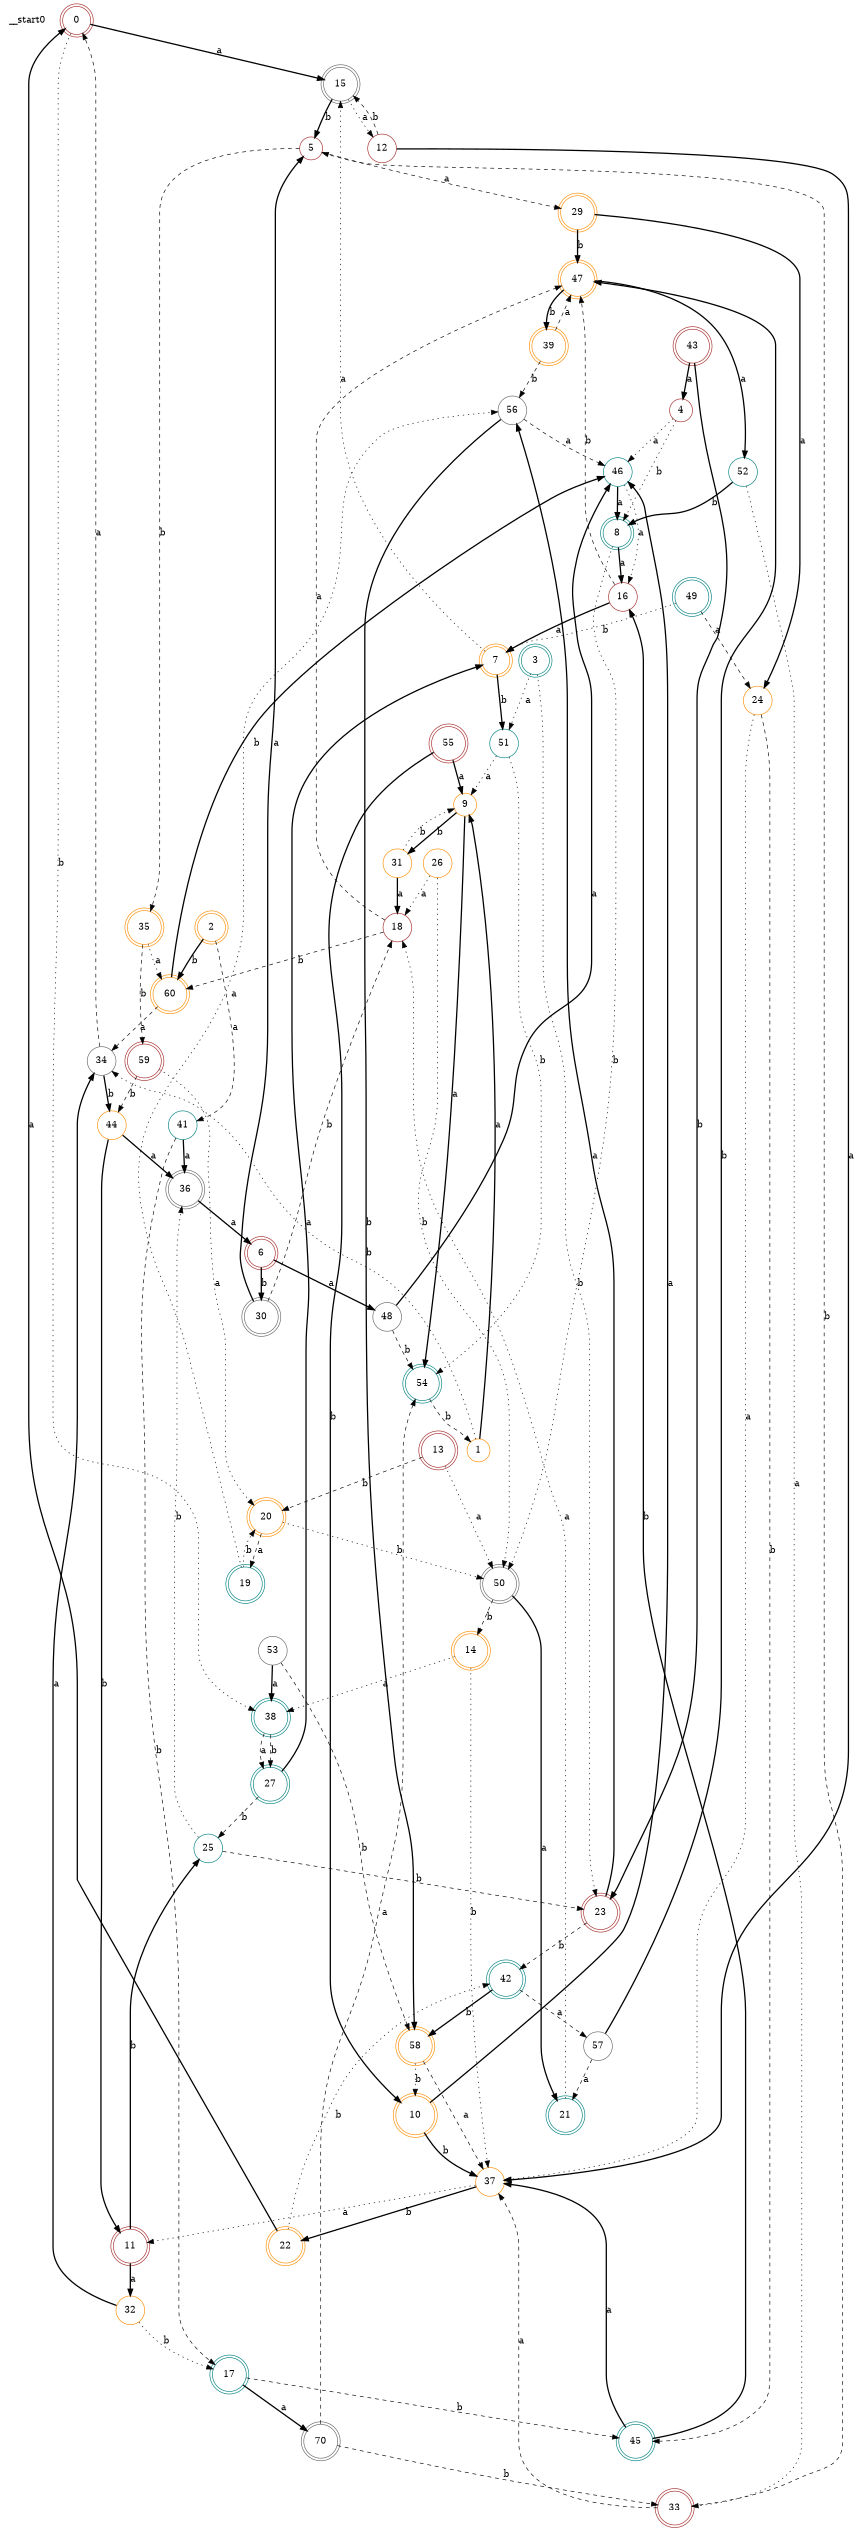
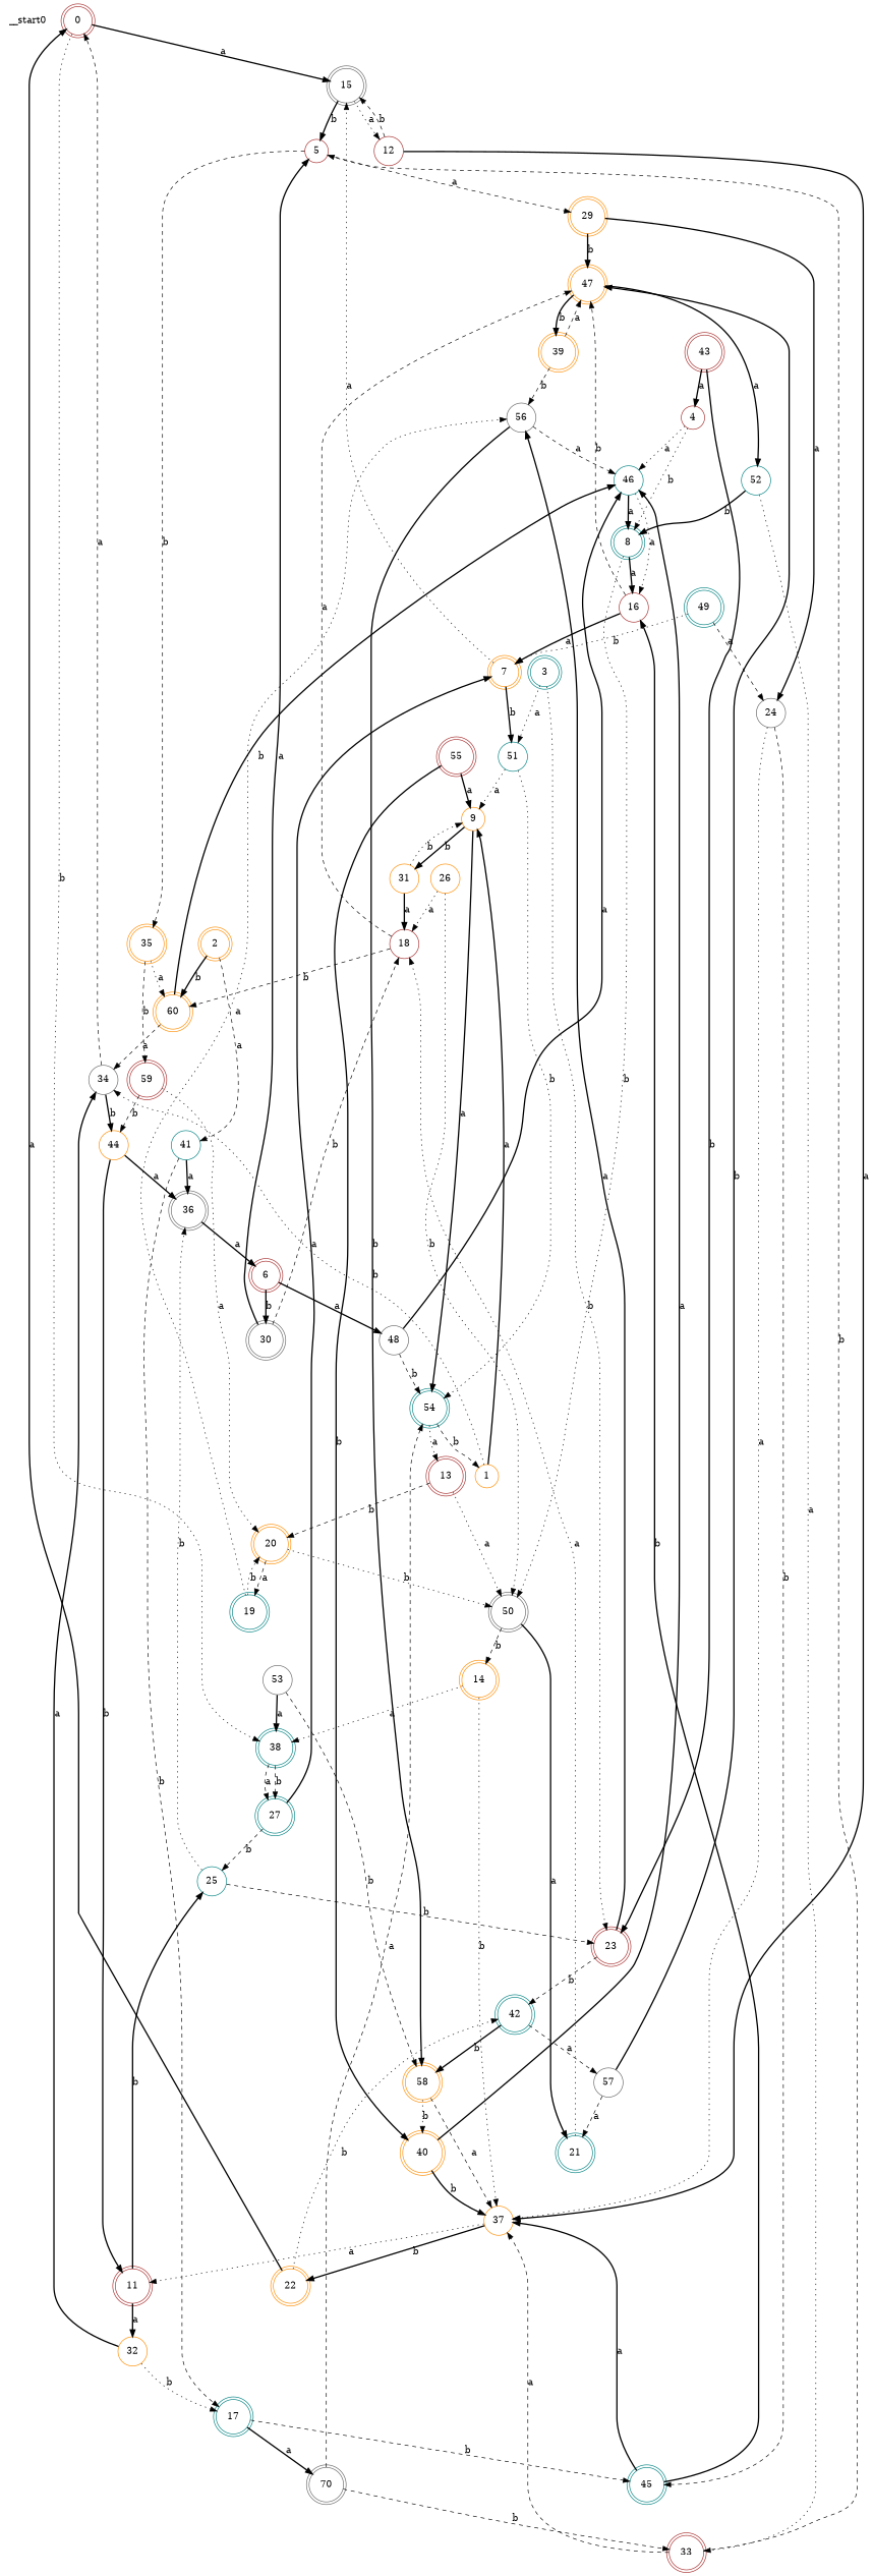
  digraph {
    rankdir=TB
    node [color=darkorange shape=doublecircle fillcolor=white style="rounded,filled"]
    edge [style=bold]
    __start0 [color=gray40 shape=none fillcolor="" style=""]
    n2 [color=brown label=0]
    n3 [color=gray40 label=15]
    n4 [color=teal label=38]
    n5 [color=brown label=5 shape=circle style=filled]
    n6 [color=brown label=12 shape=circle style=filled]
    n7 [color=teal label=27]
    n8 [label=1 shape=circle style=filled]
    n9 [label=9 shape=circle style=filled]
    n10 [color=gray40 label=34 shape=circle style=filled]
    n11 [label=31 shape=circle style=filled]
    n12 [color=teal label=54]
    n13 [label=44 shape=circle style=filled]
    n14 [label=2]
    n15 [color=teal label=41 shape=circle style=filled]
    n16 [label=60]
    n17 [color=teal label=17]
    n18 [color=gray40 label=36]
    n19 [color=teal label=46 shape=circle style=filled]
    n20 [color=teal label=3]
    n21 [color=brown label=23]
    n22 [color=teal label=51 shape=circle style=filled]
    n23 [color=gray40 label=56 shape=circle style=filled]
    n24 [color=teal label=42]
    n25 [color=brown label=4 shape=circle style=filled]
    n26 [color=teal label=8]
    n27 [color=brown label=16 shape=circle style=filled]
    n28 [color=gray40 label=50]
    n29 [label=29]
    n30 [label=35]
    n31 [label=47]
-   n32 [label=24 shape=circle style=filled]
+   n32 [color=gray40 label=24 shape=circle style=filled]
    n33 [color=brown label=59]
    n34 [color=brown label=6]
    n35 [color=gray40 label=30]
    n36 [color=gray40 label=48 shape=circle style=filled]
    n37 [color=brown label=18 shape=circle style=filled]
    n38 [label=7]
    n39 [label=14]
    n40 [color=teal label=21]
    n41 [color=brown label=13]
    n42 [color=gray40 label=70]
    n43 [color=brown label=33]
    n44 [label=37 shape=circle style=filled]
    n45 [color=brown label=11]
    n46 [color=teal label=25 shape=circle style=filled]
    n47 [label=32 shape=circle style=filled]
    n48 [label=22]
    n49 [label=20]
    n50 [color=teal label=19]
    n51 [label=39]
    n52 [color=teal label=52 shape=circle style=filled]
    n53 [color=teal label=45]
    n54 [label=58]
    n55 [color=gray40 label=57 shape=circle style=filled]
    n56 [label=26 shape=circle style=filled]
-   n57 [label=10]
+   n57 [label=40]
    n58 [color=brown label=43]
    n59 [color=teal label=49]
    n60 [color=gray40 label=53 shape=circle style=filled]
    n61 [color=brown label=55]
    n2 -> n3 [label=a]
    n2 -> n4 [label=b style=dotted]
    n3 -> n5 [label=b]
    n3 -> n6 [label=a style=dotted]
    n4 -> n7 [label=a style=dashed]
    n4 -> n7 [label=b style=dashed]
    n5 -> n29 [label=a style=dashed]
    n5 -> n30 [label=b style=dashed]
    n6 -> n3 [label=b style=dashed]
    n6 -> n44 [label=a]
    n7 -> n38 [label=a]
    n7 -> n46 [label=b style=dashed]
    n8 -> n9 [label=a]
    n8 -> n10 [label=b style=dotted]
    n9 -> n11 [label=b]
    n9 -> n12 [label=a]
    n10 -> n2 [label=a style=dashed]
    n10 -> n13 [label=b]
    n11 -> n9 [label=b style=dotted]
    n11 -> n37 [label=a]
    n12 -> n8 [label=b style=dashed]
+   n12 -> n41 [label=a style=dotted]
    n13 -> n18 [label=a]
    n13 -> n45 [label=b]
    n14 -> n15 [label=a style=dashed]
    n14 -> n16 [label=b]
    n15 -> n17 [label=b style=dashed]
    n15 -> n18 [label=a]
    n16 -> n10 [label=a style=dashed]
    n16 -> n19 [label=b]
    n17 -> n42 [label=a]
    n17 -> n53 [label=b style=dashed]
    n18 -> n34 [label=a]
    n19 -> n26 [label=a]
    n19 -> n27 [label=a style=dotted]
    n20 -> n21 [label=b style=dotted]
    n20 -> n22 [label=a style=dotted]
    n21 -> n23 [label=a]
    n21 -> n24 [label=b style=dashed]
    n22 -> n9 [label=a style=dotted]
    n22 -> n12 [label=b style=dotted]
    n23 -> n19 [label=a style=dashed]
    n23 -> n54 [label=b]
    n24 -> n54 [label=b]
    n24 -> n55 [label=a style=dashed]
    n25 -> n19 [label=a style=dotted]
    n25 -> n26 [label=b style=dotted]
    n26 -> n27 [label=a]
    n26 -> n28 [label=b style=dotted]
    n27 -> n31 [label=b style=dashed]
    n27 -> n38 [label=a]
    n28 -> n39 [label=b style=dashed]
    n28 -> n40 [label=a]
    n29 -> n31 [label=b]
    n29 -> n32 [label=a]
    n30 -> n16 [label=a style=dotted]
    n30 -> n33 [label=b style=dashed]
    n31 -> n51 [label=b]
    n31 -> n52 [label=a]
    n32 -> n44 [label=a style=dotted]
    n32 -> n53 [label=b style=dashed]
    n33 -> n13 [label=b style=dashed]
    n33 -> n49 [label=a style=dotted]
    n34 -> n35 [label=b]
    n34 -> n36 [label=a]
    n35 -> n5 [label=a]
    n35 -> n37 [label=b style=dashed]
    n36 -> n12 [label=b style=dashed]
    n36 -> n19 [label=a]
    n37 -> n16 [label=b style=dashed]
    n37 -> n31 [label=a style=dashed]
    n38 -> n3 [label=a style=dotted]
    n38 -> n22 [label=b]
    n39 -> n4 [label=a style=dotted]
    n39 -> n44 [label=b style=dotted]
    n40 -> n37 [label=a style=dotted]
    n41 -> n28 [label=a style=dotted]
    n41 -> n49 [label=b style=dashed]
    n42 -> n12 [label=a style=dashed]
    n42 -> n43 [label=b style=dashed]
    n43 -> n5 [label=b style=dashed]
    n43 -> n44 [label=a style=dashed]
    n44 -> n45 [label=a style=dotted]
    n44 -> n48 [label=b]
    n45 -> n46 [label=b]
    n45 -> n47 [label=a]
    n46 -> n18 [label=b style=dotted]
    n46 -> n21 [label=b style=dashed]
    n47 -> n10 [label=a]
    n47 -> n17 [label=b style=dotted]
    n48 -> n2 [label=a]
    n48 -> n24 [label=b style=dotted]
    n49 -> n28 [label=b style=dotted]
    n49 -> n50 [label=a style=dashed]
    n50 -> n23 [label=a style=dotted]
    n50 -> n49 [label=b style=dotted]
    n51 -> n23 [label=b style=dashed]
    n51 -> n31 [label=a style=dashed]
    n52 -> n26 [label=b]
    n52 -> n43 [label=a style=dotted]
    n53 -> n27 [label=b]
    n53 -> n44 [label=a]
    n54 -> n44 [label=a style=dashed]
    n54 -> n57 [label=b style=dotted]
    n55 -> n31 [label=b]
    n55 -> n40 [label=a style=dashed]
    n56 -> n28 [label=b style=dotted]
    n56 -> n37 [label=a style=dotted]
    n57 -> n19 [label=a]
    n57 -> n44 [label=b]
    n58 -> n21 [label=b]
    n58 -> n25 [label=a]
    n59 -> n32 [label=a style=dashed]
    n59 -> n38 [label=b style=dotted]
    n60 -> n4 [label=a]
    n60 -> n54 [label=b style=dashed]
    n61 -> n9 [label=a]
    n61 -> n57 [label=b]
  }
